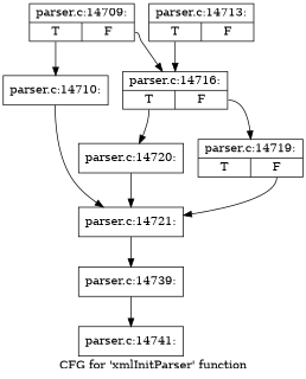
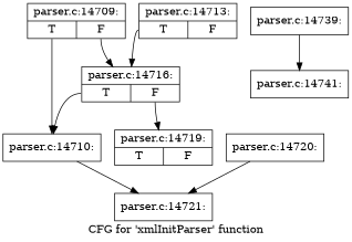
  digraph {
    fontname="DejaVu Serif"
    label="CFG for 'xmlInitParser' function"
    node [fontname="DejaVu Serif" shape=record]
    edge [fontname="DejaVu Serif"]
    n1 [label="{parser.c:14709:|{<s0>T|<s1>F}}"]
    n2 [label="{parser.c:14710:}"]
    n3 [label="{parser.c:14716:|{<s0>T|<s1>F}}"]
    n4 [label="{parser.c:14721:}"]
    n5 [label="{parser.c:14713:|{<s0>T|<s1>F}}"]
    n6 [label="{parser.c:14741:}"]
    n7 [label="{parser.c:14720:}"]
    n8 [label="{parser.c:14719:|{<s0>T|<s1>F}}"]
    n9 [label="{parser.c:14739:}"]
    n1 -> n2 [tailport=s0]
    n1 -> n3 [tailport=s1]
    n2 -> n4
-   n3 -> n7 [tailport=s0]
+   n3 -> n2 [tailport=s0]
    n3 -> n8 [tailport=s1]
-   n4 -> n9
    n5 -> n3 [tailport=s0]
    n7 -> n4
-   n8 -> n4 [tailport=s1]
    n9 -> n6
  }
